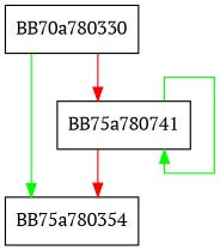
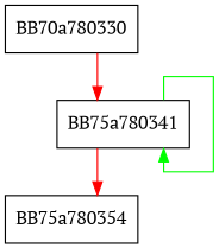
  digraph {
    fontname="PT Serif"
    splines=ortho
    node [fontname="PT Serif" shape=box]
    edge [color=green fontname="PT Serif"]
    n1 [label=BB70a780330]
    BB75a780354
-   BB75a780341 [label=BB75a780741]
-   n1 -> BB75a780354
+   BB75a780341
    n1 -> BB75a780341 [color=red]
    BB75a780341 -> BB75a780354 [color=red]
    BB75a780341 -> BB75a780341
  }
